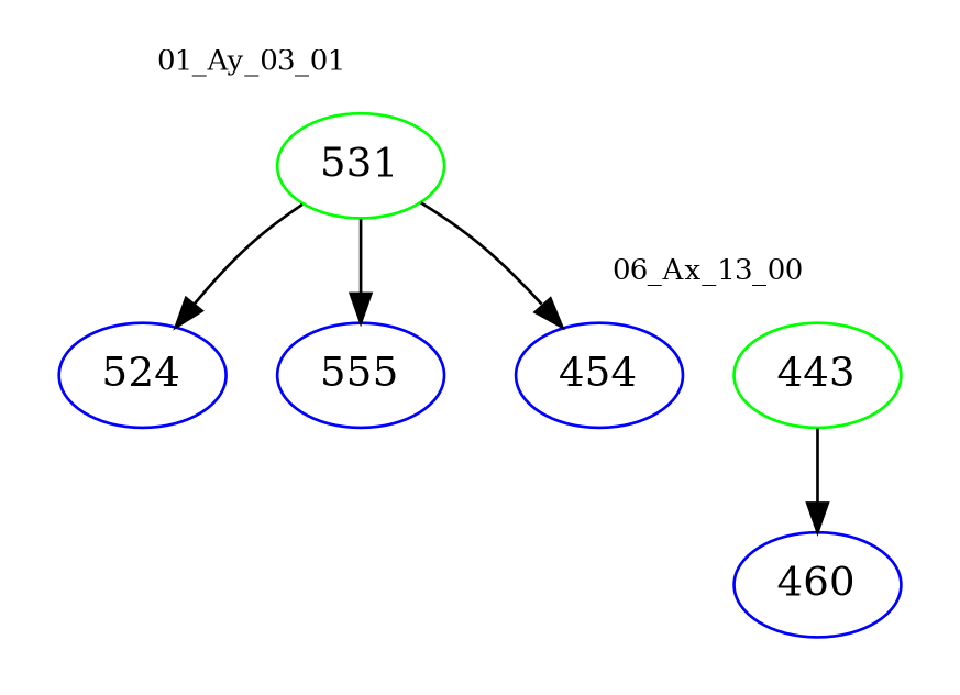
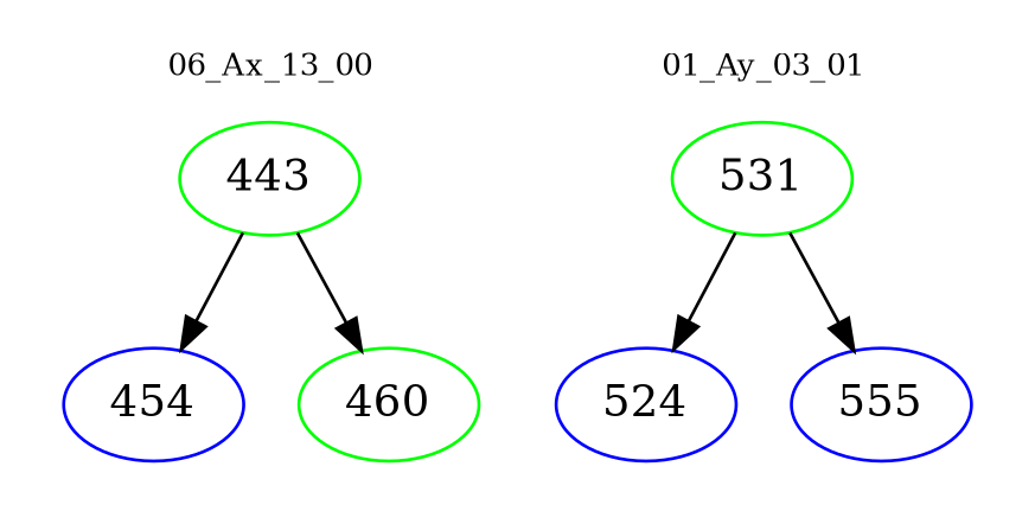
  digraph {
    node [color=blue]
    edge [color=black]
    n1 [color=green label=443]
    n2 [label=454]
-   n3 [label=460]
+   n3 [color=green label=460]
    n4 [color=green label=531]
    n5 [label=524]
    n6 [label=555]
    subgraph cluster_1 {
      color=white
      fontsize=10
      label="06_Ax_13_00"
      n1
      n2
      n3
    }
    subgraph cluster_2 {
      color=white
      fontsize=10
      label="01_Ay_03_01"
      n4
      n5
      n6
    }
-   n4 -> n2
+   n1 -> n2
    n1 -> n3
    n4 -> n5
    n4 -> n6
  }
